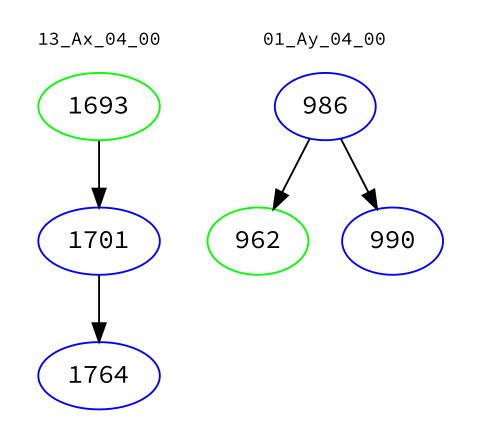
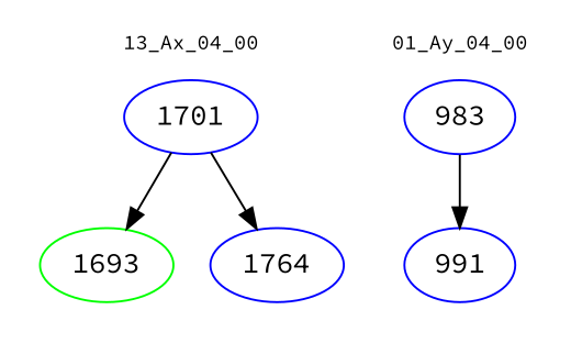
  digraph {
    fontname="Source Code Pro"
    node [color=blue fontname="Source Code Pro"]
    edge [color=black fontname="Source Code Pro"]
    n1 [label=1701]
    n2 [color=green label=1693]
    n3 [label=1764]
-   n4 [label=986]
-   n5 [color=green label=962]
-   n6 [label=990]
+   n4 [label=983]
+   n6 [label=991]
    subgraph cluster_1 {
      color=white
      fontsize=10
      label="13_Ax_04_00"
      n1
      n2
      n3
    }
    subgraph cluster_2 {
      color=white
      fontsize=10
      label="01_Ay_04_00"
      n4
-     n5
      n6
    }
-   n2 -> n1
+   n1 -> n2
    n1 -> n3
-   n4 -> n5
    n4 -> n6
  }
